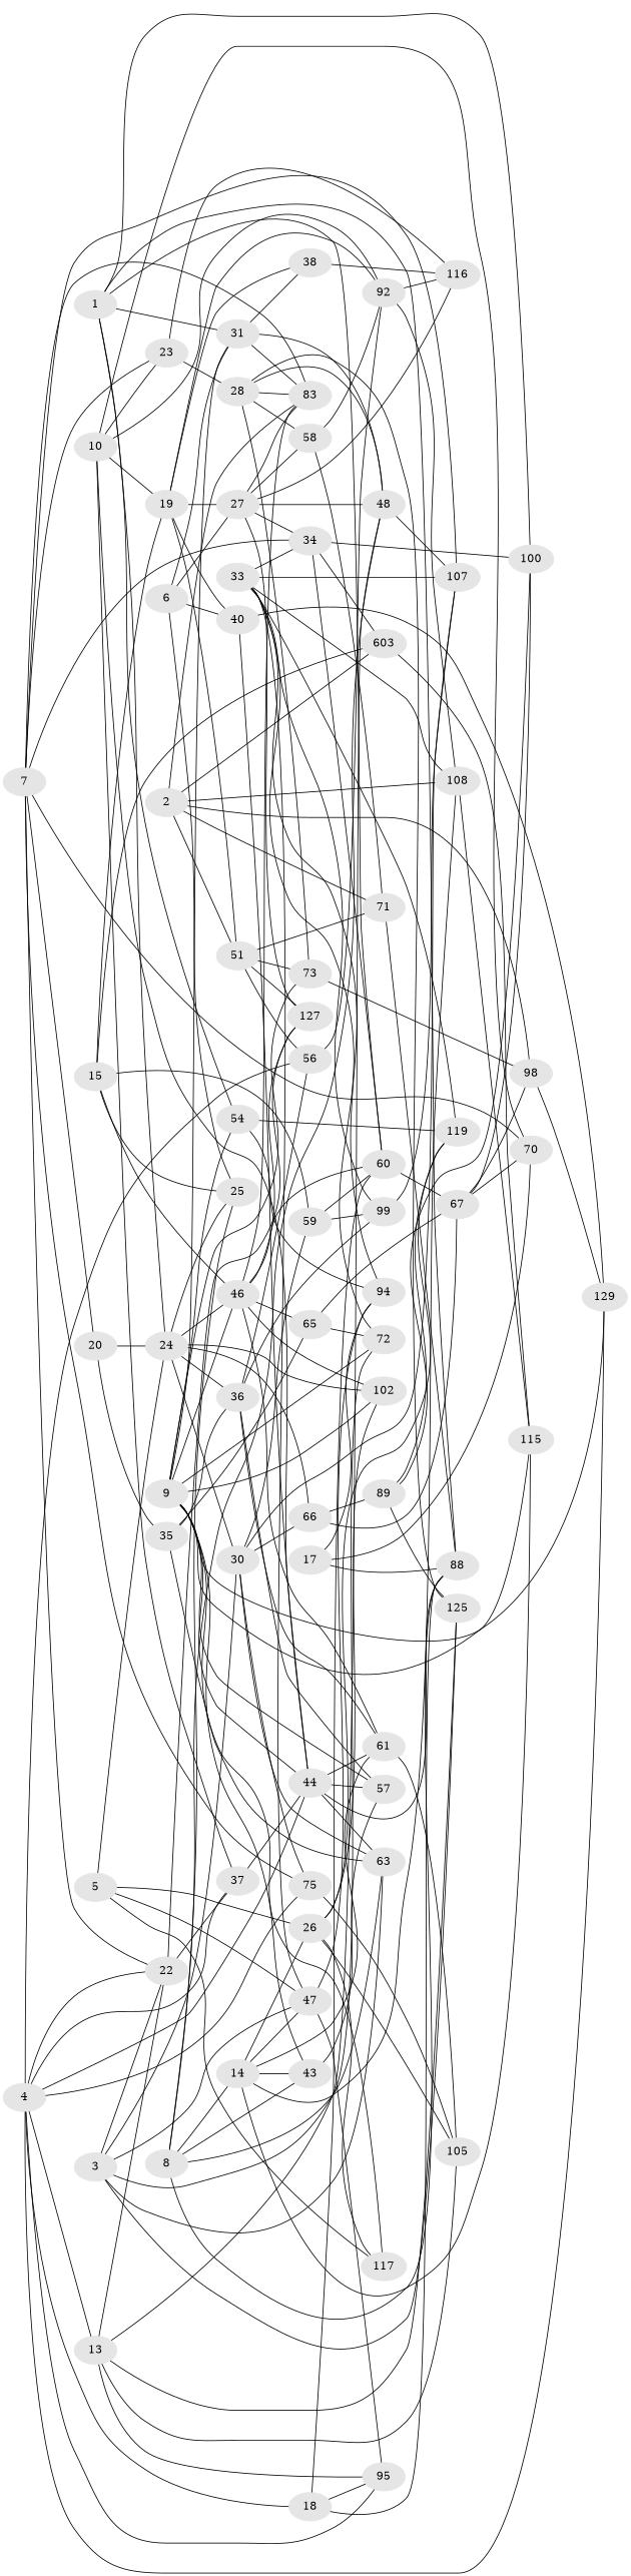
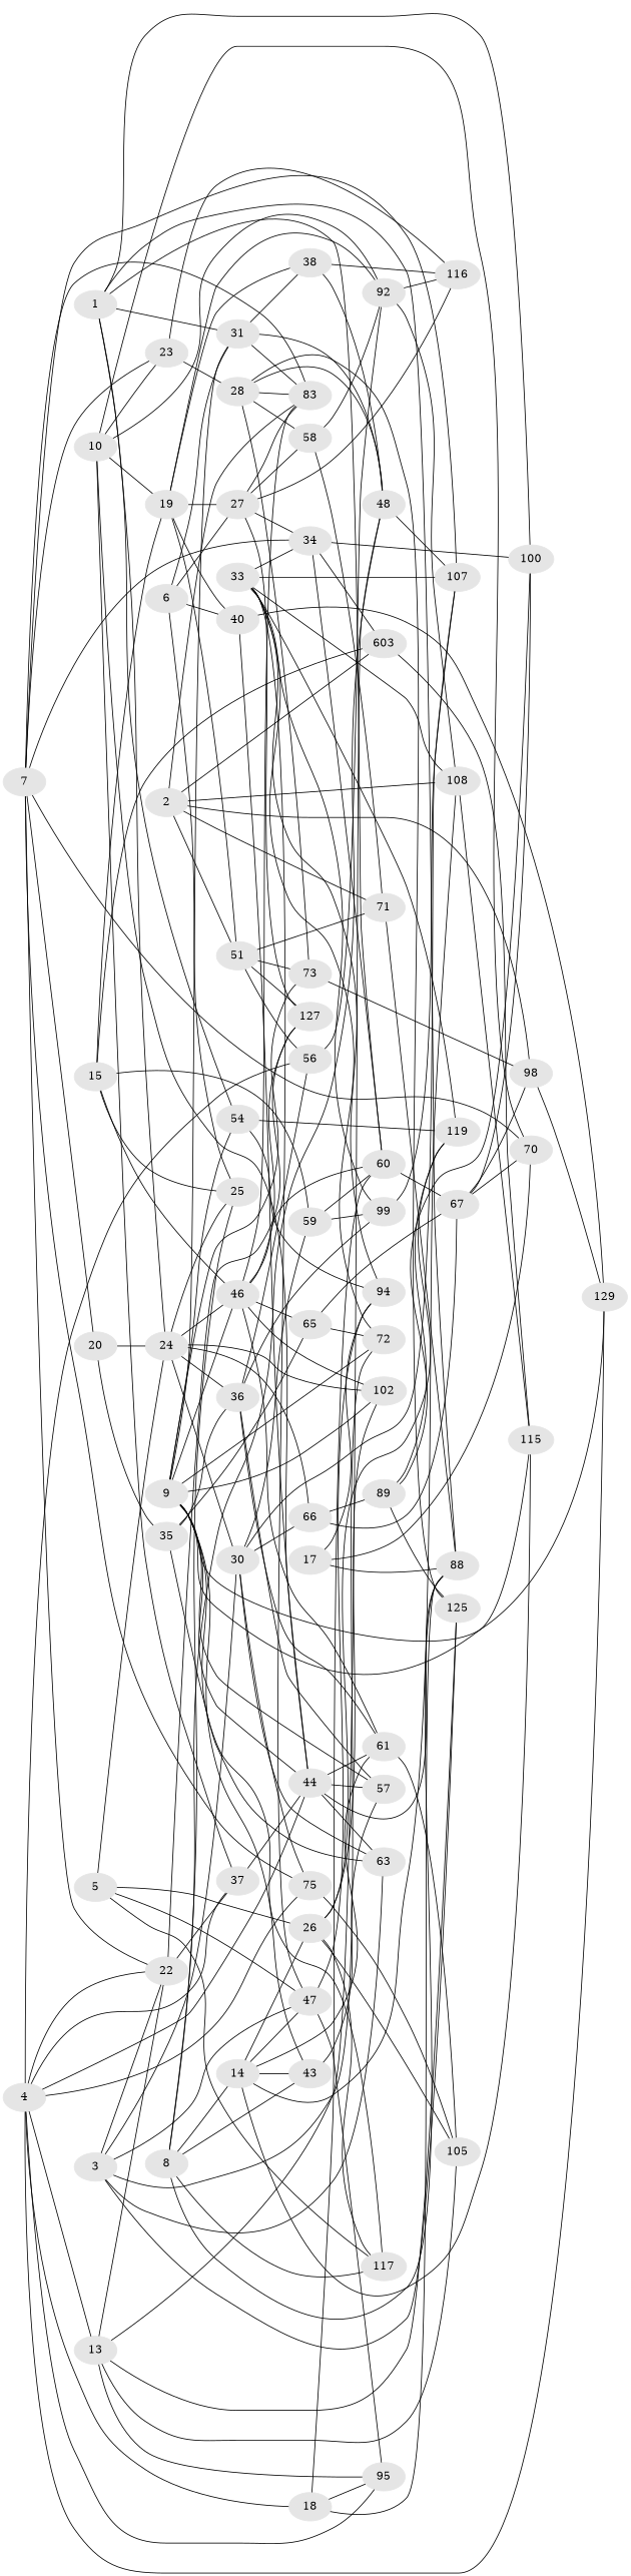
  graph {
    rankdir=LR
    node [color=gray90 style=filled]
    1 [super="+87"]
    24 [super="+29+104"]
    31 [super="+106"]
    54
    60 [super="+79"]
    88 [super="+96"]
    100
    30 [super="+68"]
    25
    46 [super="+93+77+62"]
    102
    66
    36 [super="+53"]
    83 [super="+122"]
    48 [super="+90"]
    38
    94
    119
    67 [super="+118"]
    2 [super="+124"]
    51 [super="+82"]
    71
    98
    n24 [label=603]
    108 [super="+114"]
    56
    73 [super="+109"]
    127
    129
    115
    3 [super="+32"]
    22 [super="+58"]
    47 [super="+78"]
    63
    72
    125
    37
    75
    107 [super="+110"]
    59
    95
    4 [super="+11"]
    13 [super="+45"]
    18
    44 [super="+50+84"]
    105
    57
    61 [super="+76"]
    92 [super="+112"]
    5
    26 [super="+85"]
    117
    6
    27 [super="+55"]
    40
    34 [super="+91"]
    116
    n58 [label=58]
    7 [super="+101+74"]
    20
    23
    70
    35
    28 [super="+128"]
    8 [super="+64"]
    14 [super="+39"]
    43
    9 [super="+16+12"]
    65
    10 [super="+41"]
    19 [super="+121+86"]
    15 [super="+97"]
    99
    17
    89
    33 [super="+80+49"]
    1 -- 24
    1 -- 31
    1 -- 54
    1 -- 60
    1 -- 88
    1 -- 100
    24 -- 30
    24 -- 25
    24 -- 46
    24 -- 102
    24 -- 66
    24 -- 36
    31 -- 83
    31 -- 48
    31 -- 38
    54 -- 94
    54 -- 119
    60 -- 67
    30 -- 66
    30 -- 63
    30 -- 75
    30 -- 107 [weight=2]
    30 -- 59
    46 -- 60
    46 -- 102
    46 -- 83
    46 -- 127
    46 -- 61
    46 -- 65
    66 -- 67
    66 -- 89
    36 -- 56
    36 -- 57
    36 -- 61
    36 -- 99
    48 -- 107
-   27 -- 48
+   38 -- 48
    38 -- 116
    67 -- 100
    67 -- 98
    67 -- 70
    2 -- 83
    2 -- 51
    2 -- 71
    2 -- 98
    2 -- n24
    2 -- 108
    51 -- 71
    51 -- 56
    51 -- 73
    51 -- 127
    71 -- 88
    98 -- 129
    n24 -- 115
    108 -- 115
    56 -- 92
    73 -- 98
    3 -- 30
    3 -- 22
    3 -- 47
    3 -- 63
    3 -- 72
    3 -- 125
    22 -- 127
    22 -- 37
    47 -- 94
    47 -- 95
    37 -- 44
    75 -- 105
    59 -- 60
    59 -- 99
    4 -- 56
    4 -- 129
    4 -- 22
    4 -- 37
    4 -- 75
    4 -- 95
    4 -- 13
    4 -- 18
    4 -- 44
    13 -- 48
    13 -- 22
    13 -- 125
    13 -- 95
    13 -- 105
    18 -- 60
    18 -- 88
    18 -- 95
    44 -- 88
    44 -- 63
    44 -- 57
    44 -- 61 [weight=2]
    61 -- 105
    92 -- 108
    92 -- 116
    5 -- 24
    5 -- 47
    5 -- 26
    5 -- 117
    26 -- 102
    26 -- 119
    26 -- 105
    26 -- 117
    6 -- 31
    6 -- 25
    6 -- 27
    6 -- 40
    27 -- 83
    27 -- 127
    27 -- 34
    27 -- 116
    27 -- n58
    40 -- 129
    40 -- 44
    34 -- 60
    34 -- 100
    34 -- n24
    n58 -- 71
    n58 -- 92
    7 -- 83
    7 -- 22
    7 -- 75
    7 -- 107
    7 -- 34
    7 -- 20
    7 -- 23
    7 -- 70
    20 -- 24
    20 -- 35
    23 -- 116
    23 -- 28
    35 -- 36
    35 -- 63
    35 -- 65
    28 -- 83
    28 -- 48
    28 -- 73
    28 -- 125
    28 -- n58
    8 -- 88
    8 -- 25
    8 -- 48
-   8 -- 63
+   8 -- 117
    8 -- 14
    8 -- 43
    14 -- 108 [weight=2]
    14 -- 115
    14 -- 47
    14 -- 61
    14 -- 26
    14 -- 43
    43 -- 57
    9 -- 31
    9 -- 54
    9 -- 46
    9 -- 102
    9 -- 73
    9 -- 129
    9 -- 115
    9 -- 72
    9 -- 44
    9 -- 57
    9 -- 117
    9 -- 43
    65 -- 67
    65 -- 72
    10 -- 37
    10 -- 44
    10 -- 92
    10 -- 23
    10 -- 70
    10 -- 19
    19 -- 38
    19 -- 51
    19 -- 92
    19 -- 27 [weight=2]
    19 -- 40
    15 -- 25
    15 -- 46 [weight=2]
    15 -- n24
    15 -- 59
    15 -- 19
    99 -- 107
    17 -- 88
    17 -- 94
    17 -- 70
    89 -- 100
    89 -- 119
    89 -- 125
    33 -- 94
    33 -- 119
    33 -- 108
    33 -- 47
    33 -- 72
    33 -- 107
    33 -- 34
    33 -- 99
  }
